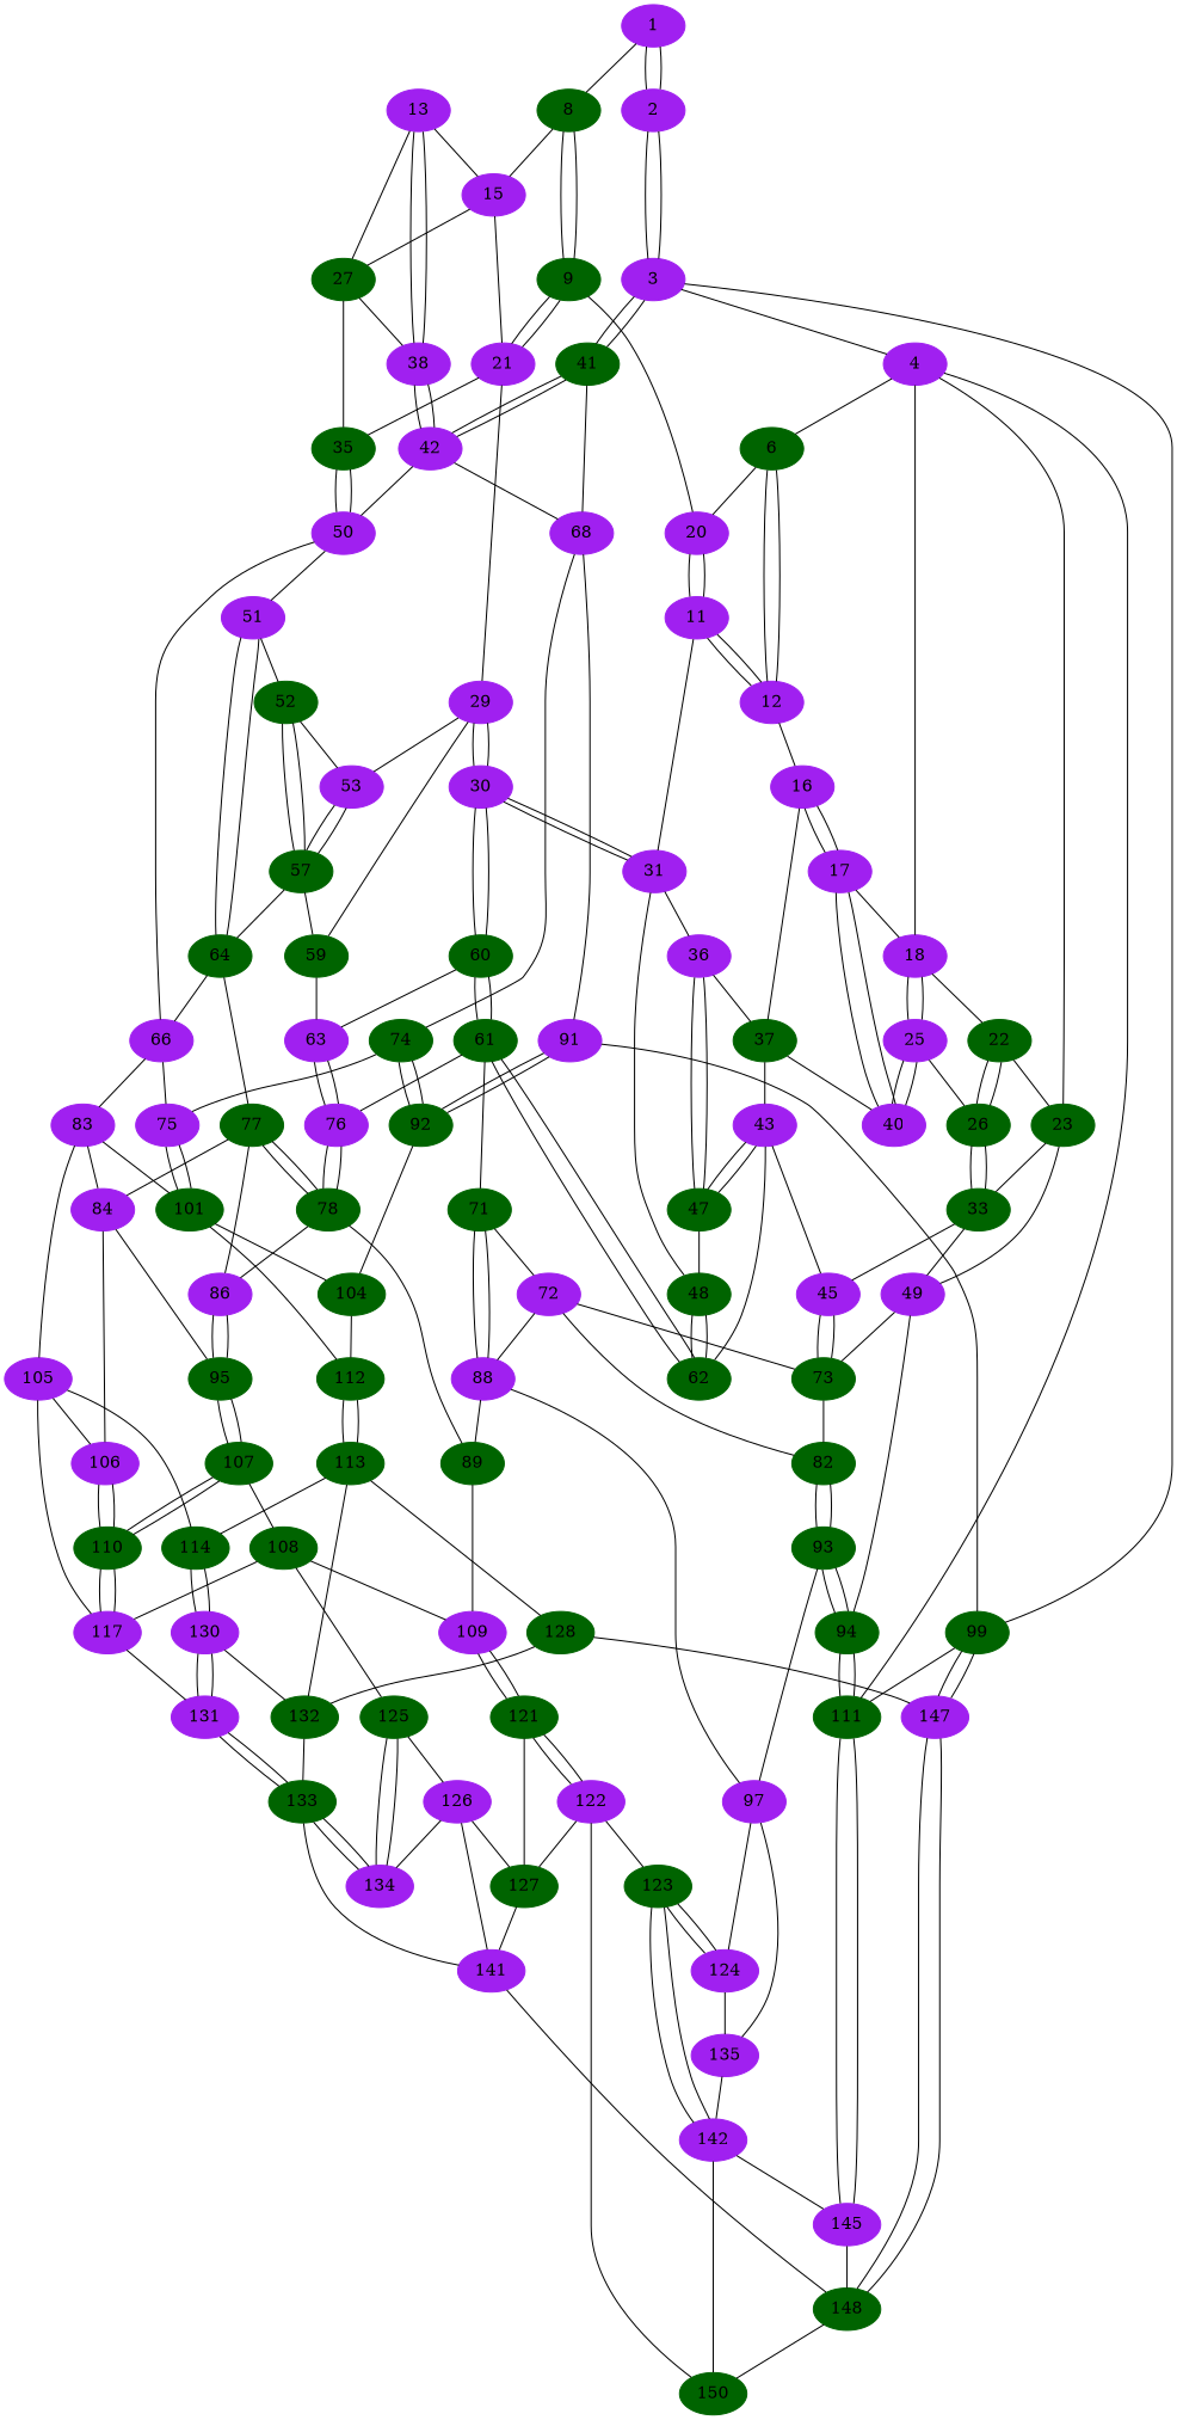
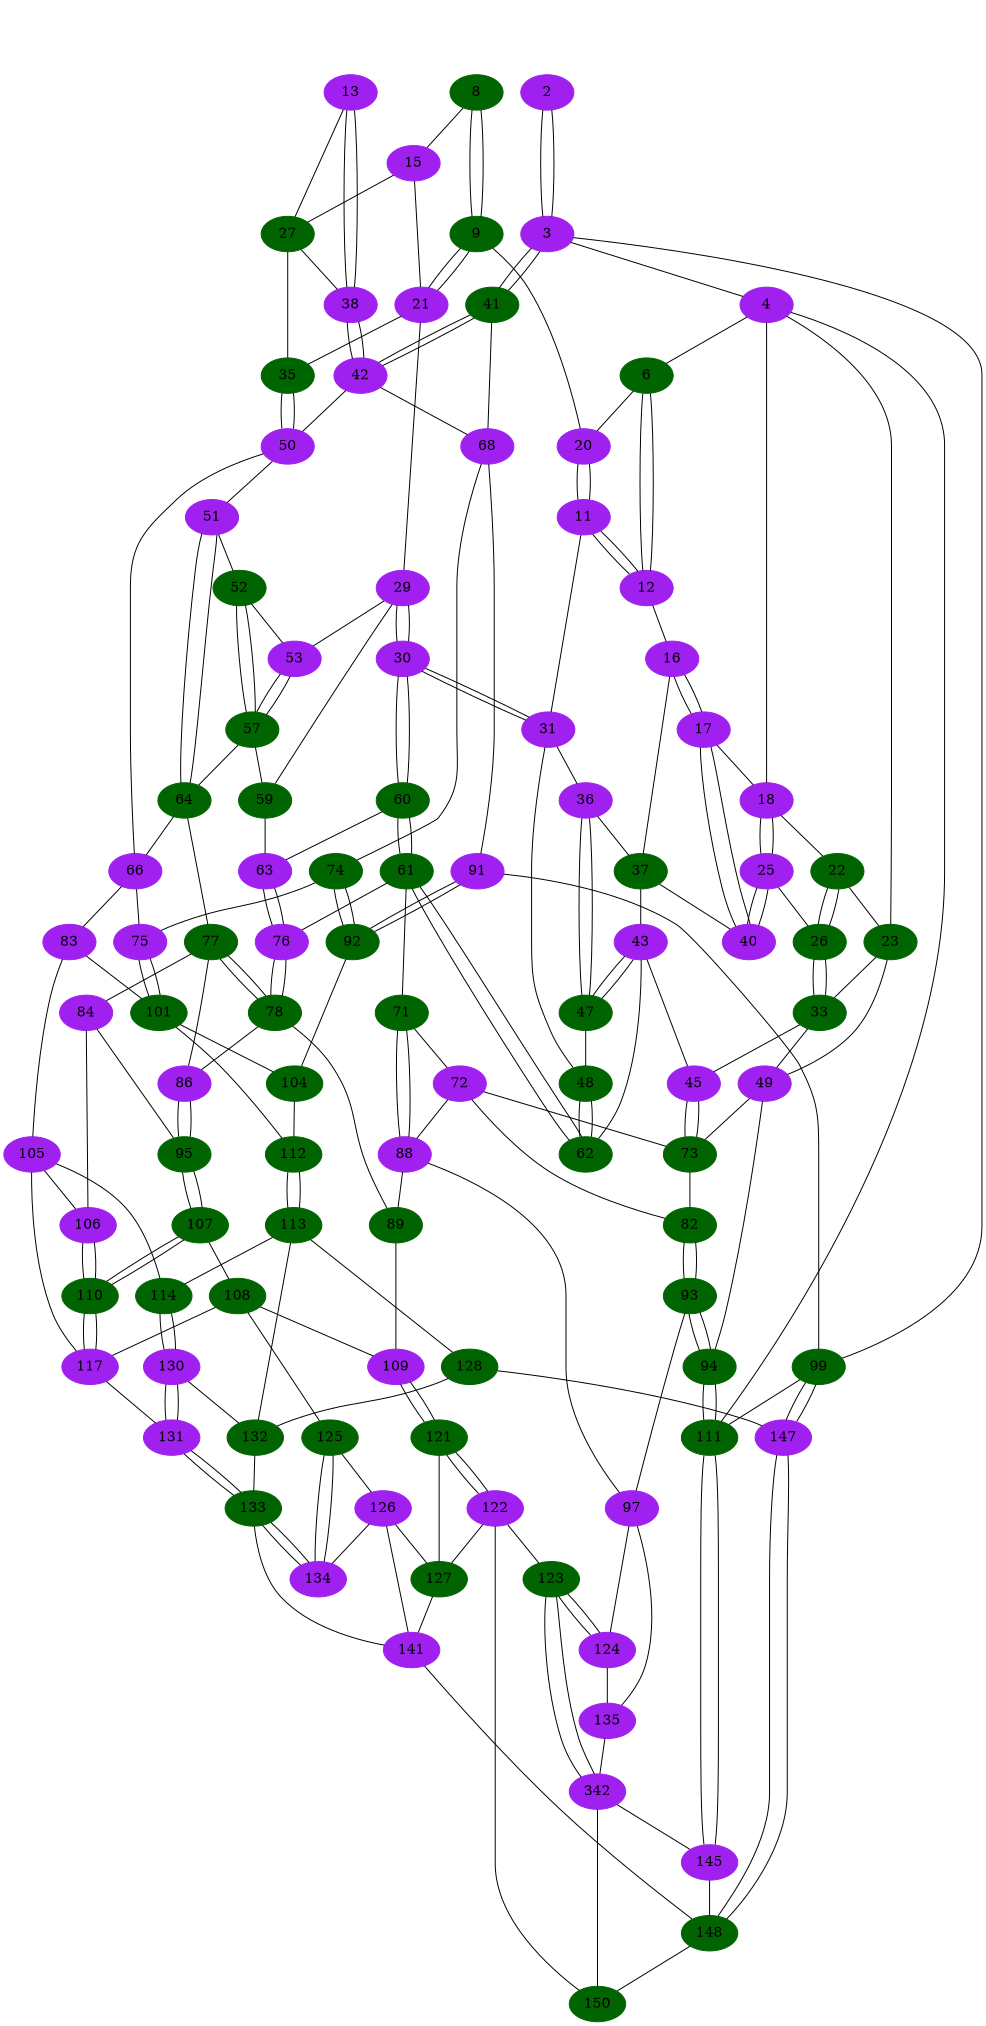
  graph {
    node [color=purple style=filled]
-   1
    2
    8 [color=darkgreen]
    3
    9 [color=darkgreen]
    15 [super="+20"]
    4 [super="+5"]
    41 [color=darkgreen]
    99 [color=darkgreen]
    13 [super="+14"]
    27 [color=darkgreen super="+34"]
    38
    6 [color=darkgreen super="+7"]
    18 [super="+19"]
    23 [color=darkgreen super="+24"]
    111 [color=darkgreen]
    42 [super="+55"]
    68 [super="+69"]
    147
    n20 [label=20]
    12
    22 [color=darkgreen]
    25
    33 [color=darkgreen super="+46"]
    49 [super="+80"]
    145
    11
    16
    21 [super="+28"]
    29 [super="+54"]
    35 [color=darkgreen]
    31 [super="+32"]
    36
    48 [color=darkgreen]
    17
    37 [color=darkgreen super="+39"]
    40
    43 [super="+44"]
    26 [color=darkgreen]
    30
    53
    59 [color=darkgreen]
    50 [super="+56"]
    45
    73 [color=darkgreen super="+79"]
    94 [color=darkgreen]
    60 [color=darkgreen]
    57 [color=darkgreen super="+58"]
    63
    61 [color=darkgreen super="+70"]
    47 [color=darkgreen]
    62 [color=darkgreen]
    51
    66 [super="+67"]
    74 [color=darkgreen]
    91 [super="+100"]
    82 [color=darkgreen]
    52 [color=darkgreen]
    64 [color=darkgreen super="+65"]
    75
    83 [super="+103"]
    77 [color=darkgreen super="+85"]
    76
    71 [color=darkgreen]
    72 [super="+81"]
    88 [super="+90"]
    78 [color=darkgreen super="+87"]
    84 [super="+96"]
    86
    101 [color=darkgreen super="+102"]
    105 [super="+115"]
    92 [color=darkgreen]
    89 [color=darkgreen]
    97 [super="+98"]
    93 [color=darkgreen]
    104 [color=darkgreen super="+116"]
    112 [color=darkgreen]
    95 [color=darkgreen]
    106
    109
    114 [color=darkgreen]
    117 [super="+118"]
    107 [color=darkgreen]
    110 [color=darkgreen]
    124
    135
    121 [color=darkgreen]
    108 [color=darkgreen super="+119"]
-   142 [super="+143"]
+   142 [super="+143" label=342]
    148 [color=darkgreen super="+149"]
    113 [color=darkgreen super="+129"]
    130
    131
    125 [color=darkgreen]
    126 [super="+138"]
    134
    122 [super="+140"]
    127 [color=darkgreen super="+139"]
    128 [color=darkgreen super="+136"]
    132 [color=darkgreen super="+137"]
    133 [color=darkgreen super="+144"]
    123 [color=darkgreen]
    150 [color=darkgreen]
    141 [super="+146"]
-   1 -- 2
-   1 -- 2
-   1 -- 8
    2 -- 3
    2 -- 3
    8 -- 9
    8 -- 9
    8 -- 15
    3 -- 4
    3 -- 41
    3 -- 41
    3 -- 99
    9 -- n20
    9 -- 21
    9 -- 21
    15 -- 27
    15 -- 21
    4 -- 6
    4 -- 18
    4 -- 23
    4 -- 111
    41 -- 42
    41 -- 42
    41 -- 68
    99 -- 111
    99 -- 147
    99 -- 147
-   13 -- 15
    13 -- 27
    13 -- 38
    13 -- 38
    27 -- 38
    27 -- 35
    38 -- 42
    38 -- 42
    6 -- n20
    6 -- 12
    6 -- 12
    18 -- 22
    18 -- 25
    18 -- 25
    23 -- 33
    23 -- 49
    111 -- 145
    111 -- 145
    42 -- 68
    42 -- 50
    68 -- 74
    68 -- 91
    147 -- 148
    147 -- 148
    n20 -- 11
    n20 -- 11
    12 -- 16
    22 -- 23
    22 -- 26
    22 -- 26
    25 -- 40
    25 -- 40
    25 -- 26
    33 -- 49
    33 -- 45
    49 -- 73
    49 -- 94
    145 -- 148
    11 -- 12
    11 -- 12
    11 -- 31
    16 -- 17
    16 -- 17
    16 -- 37
    21 -- 29
    21 -- 35
    29 -- 30
    29 -- 30
    29 -- 53
    29 -- 59
    35 -- 50
    35 -- 50
    31 -- 36
    31 -- 48
    36 -- 37
    36 -- 47
    36 -- 47
    48 -- 62
    48 -- 62
    17 -- 18
    17 -- 40
    17 -- 40
    37 -- 40
    37 -- 43
    43 -- 45
    43 -- 47
    43 -- 47
    43 -- 62
    26 -- 33
    26 -- 33
    30 -- 31
    30 -- 31
    30 -- 60
    30 -- 60
    53 -- 57
    53 -- 57
    59 -- 63
    50 -- 51
    50 -- 66
    45 -- 73
    45 -- 73
    73 -- 82
    94 -- 111
    94 -- 111
    60 -- 63
    60 -- 61
    60 -- 61
    57 -- 59
    57 -- 64
    63 -- 76
    63 -- 76
    61 -- 62
    61 -- 62
    61 -- 76
    61 -- 71
    47 -- 48
    51 -- 52
    51 -- 64
    51 -- 64
    66 -- 75
    66 -- 83
    74 -- 75
    74 -- 92
    74 -- 92
    91 -- 99
    91 -- 92
    91 -- 92
    82 -- 93
    82 -- 93
    52 -- 53
    52 -- 57
    52 -- 57
    64 -- 66
    64 -- 77
    75 -- 101
    75 -- 101
-   83 -- 84
    83 -- 101
    83 -- 105
    77 -- 78
    77 -- 78
    77 -- 84
    77 -- 86
    76 -- 78
    76 -- 78
    71 -- 72
    71 -- 88
    71 -- 88
    72 -- 73
    72 -- 82
    72 -- 88
    88 -- 89
    88 -- 97
    78 -- 86
    78 -- 89
    84 -- 95
    84 -- 106
    86 -- 95
    86 -- 95
    101 -- 104
    101 -- 112
    105 -- 106
    105 -- 114
    105 -- 117
    92 -- 104
    89 -- 109
    97 -- 124
    97 -- 135
    93 -- 94
    93 -- 94
    93 -- 97
    104 -- 112
    112 -- 113
    112 -- 113
    95 -- 107
    95 -- 107
    106 -- 110
    106 -- 110
    109 -- 121
    109 -- 121
    114 -- 130
    114 -- 130
    117 -- 131
    107 -- 110
    107 -- 110
    107 -- 108
    110 -- 117
    110 -- 117
    124 -- 135
    135 -- 142
    121 -- 122
    121 -- 122
    121 -- 127
    108 -- 109
    108 -- 117
    108 -- 125
    142 -- 145
    142 -- 150
    148 -- 150
    113 -- 114
    113 -- 128
    113 -- 132
    130 -- 131
    130 -- 131
    130 -- 132
    131 -- 133
    131 -- 133
    125 -- 126
    125 -- 134
    125 -- 134
    126 -- 134
    126 -- 127
    126 -- 141
    122 -- 127
    122 -- 123
    122 -- 150
    127 -- 141
    128 -- 147
    128 -- 132
    132 -- 133
    133 -- 134
    133 -- 134
    133 -- 141
    123 -- 124
    123 -- 124
    123 -- 142
    123 -- 142
    141 -- 148
  }
